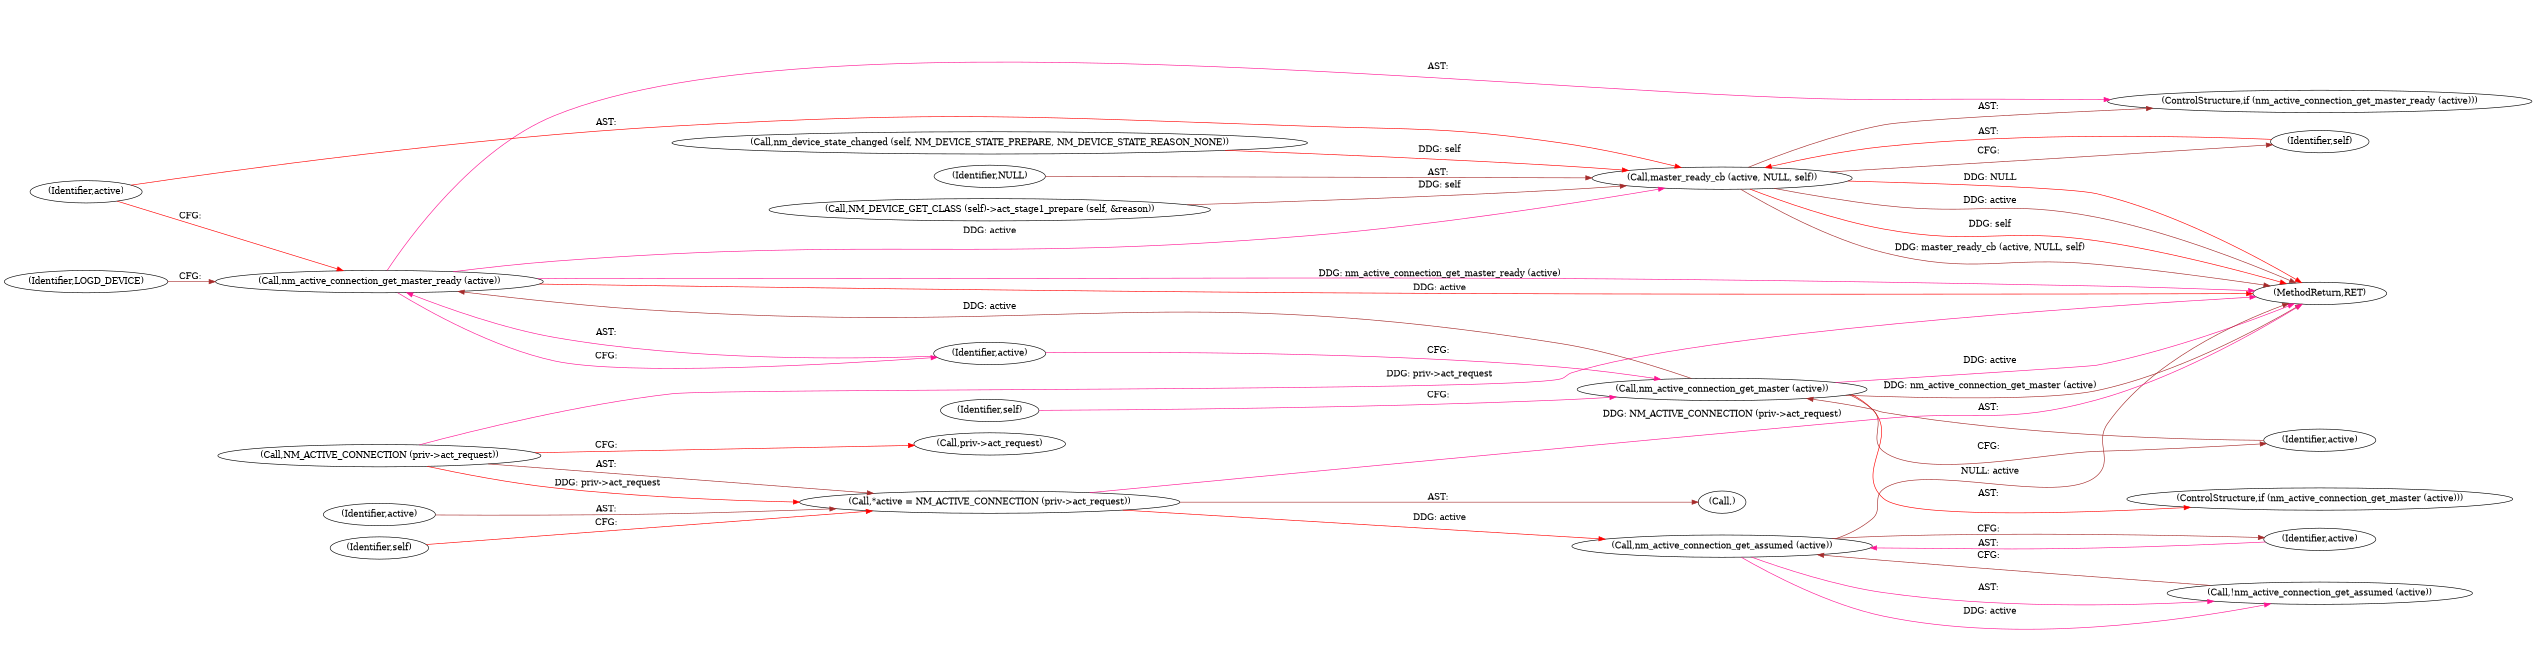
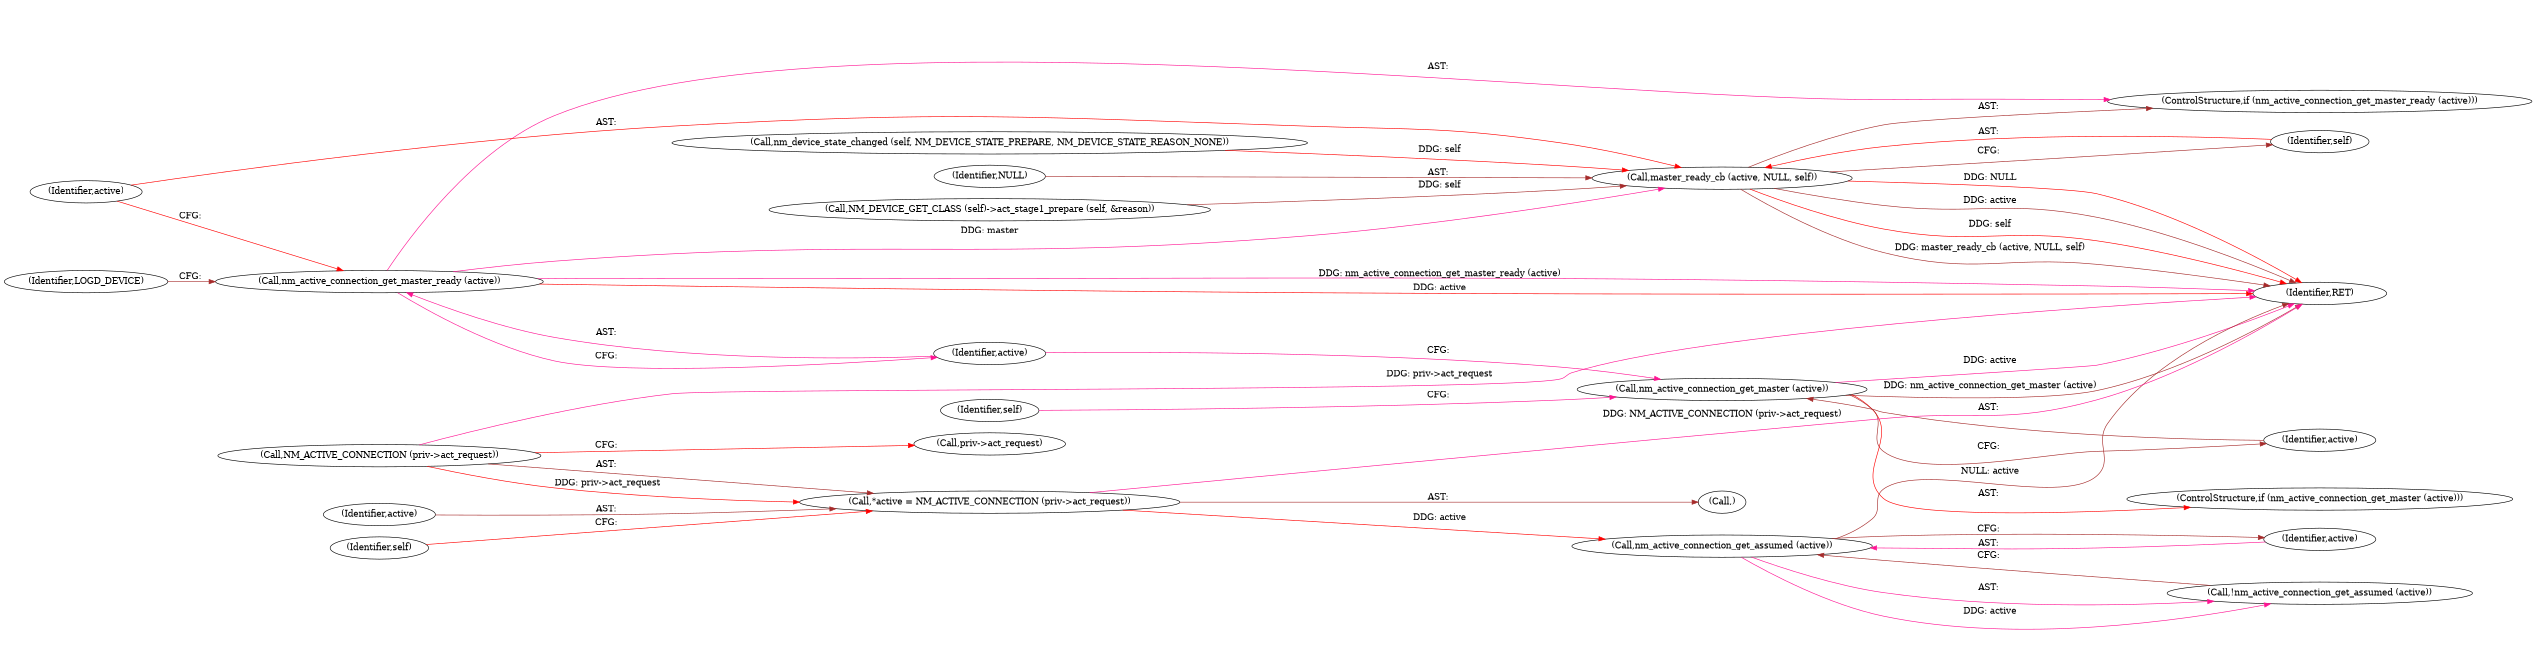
  digraph {
    rankdir=LR
    edge [color=brown]
    n1 [label="(Call,nm_active_connection_get_master_ready (active))"]
    n2 [label="(Call,master_ready_cb (active, NULL, self))"]
    n3 [label="(ControlStructure,if (nm_active_connection_get_master_ready (active)))"]
-   n4 [label="(MethodReturn,RET)"]
+   n4 [label="(Identifier,RET)"]
    n5 [label="(Identifier,active)"]
    n6 [label="(Identifier,self)"]
    n7 [label="(Call,nm_active_connection_get_master (active))"]
    n8 [label="(ControlStructure,if (nm_active_connection_get_master (active)))"]
    n9 [label="(Identifier,active)"]
    n10 [label="(Call,nm_active_connection_get_assumed (active))"]
    n11 [label="(Call,!nm_active_connection_get_assumed (active))"]
    n12 [label="(Identifier,active)"]
    n13 [label="(Call,*active = NM_ACTIVE_CONNECTION (priv->act_request))"]
    n14 [label="(Call,)"]
    n15 [label="(Call,NM_ACTIVE_CONNECTION (priv->act_request))"]
    n16 [label="(Call,priv->act_request)"]
    n17 [label="(Identifier,active)"]
    n18 [label="(Identifier,active)"]
    n19 [label="(Identifier,LOGD_DEVICE)"]
    n20 [label="(Call,nm_device_state_changed (self, NM_DEVICE_STATE_PREPARE, NM_DEVICE_STATE_REASON_NONE))"]
    n21 [label="(Identifier,NULL)"]
    n22 [label="(Call,NM_DEVICE_GET_CLASS (self)->act_stage1_prepare (self, &reason))"]
    n23 [label="(Identifier,self)"]
    n24 [label="(Identifier,self)"]
-   n1 -> n2 [color=deeppink label="DDG: active"]
+   n1 -> n2 [color=deeppink label="DDG: master"]
    n1 -> n3 [color=deeppink label="AST: "]
    n1 -> n4 [color=red label="DDG: active"]
    n1 -> n4 [color=deeppink label="DDG: nm_active_connection_get_master_ready (active)"]
    n1 -> n5 [color=deeppink label="CFG: "]
    n2 -> n3 [label="AST: "]
    n2 -> n4 [color=red label="DDG: NULL"]
    n2 -> n4 [label="DDG: active"]
    n2 -> n4 [color=red label="DDG: self"]
    n2 -> n4 [label="DDG: master_ready_cb (active, NULL, self)"]
    n2 -> n6 [label="CFG: "]
    n5 -> n1 [color=deeppink label="AST: "]
    n5 -> n7 [color=deeppink label="CFG: "]
    n6 -> n2 [color=red label="AST: "]
-   n7 -> n1 [label="DDG: active"]
    n7 -> n4 [color=deeppink label="DDG: active"]
    n7 -> n4 [label="DDG: nm_active_connection_get_master (active)"]
    n7 -> n8 [color=red label="AST: "]
    n7 -> n9 [label="CFG: "]
    n9 -> n7 [label="AST: "]
    n10 -> n4 [label="NULL: active"]
    n10 -> n11 [color=deeppink label="AST: "]
    n10 -> n11 [color=deeppink label="DDG: active"]
    n10 -> n12 [label="CFG: "]
    n11 -> n10 [label="CFG: "]
    n12 -> n10 [color=deeppink label="AST: "]
    n13 -> n4 [color=deeppink label="DDG: NM_ACTIVE_CONNECTION (priv->act_request)"]
    n13 -> n10 [color=red label="DDG: active"]
    n13 -> n14 [label="AST: "]
    n15 -> n4 [color=deeppink label="DDG: priv->act_request"]
    n15 -> n13 [label="AST: "]
    n15 -> n13 [color=red label="DDG: priv->act_request"]
    n15 -> n16 [color=red label="CFG: "]
    n17 -> n1 [color=red label="CFG: "]
    n17 -> n2 [color=red label="AST: "]
    n18 -> n13 [label="AST: "]
    n19 -> n1 [label="CFG: "]
    n20 -> n2 [color=red label="DDG: self"]
    n21 -> n2 [label="AST: "]
    n22 -> n2 [label="DDG: self"]
    n23 -> n7 [color=deeppink label="CFG: "]
    n24 -> n13 [color=red label="CFG: "]
  }
